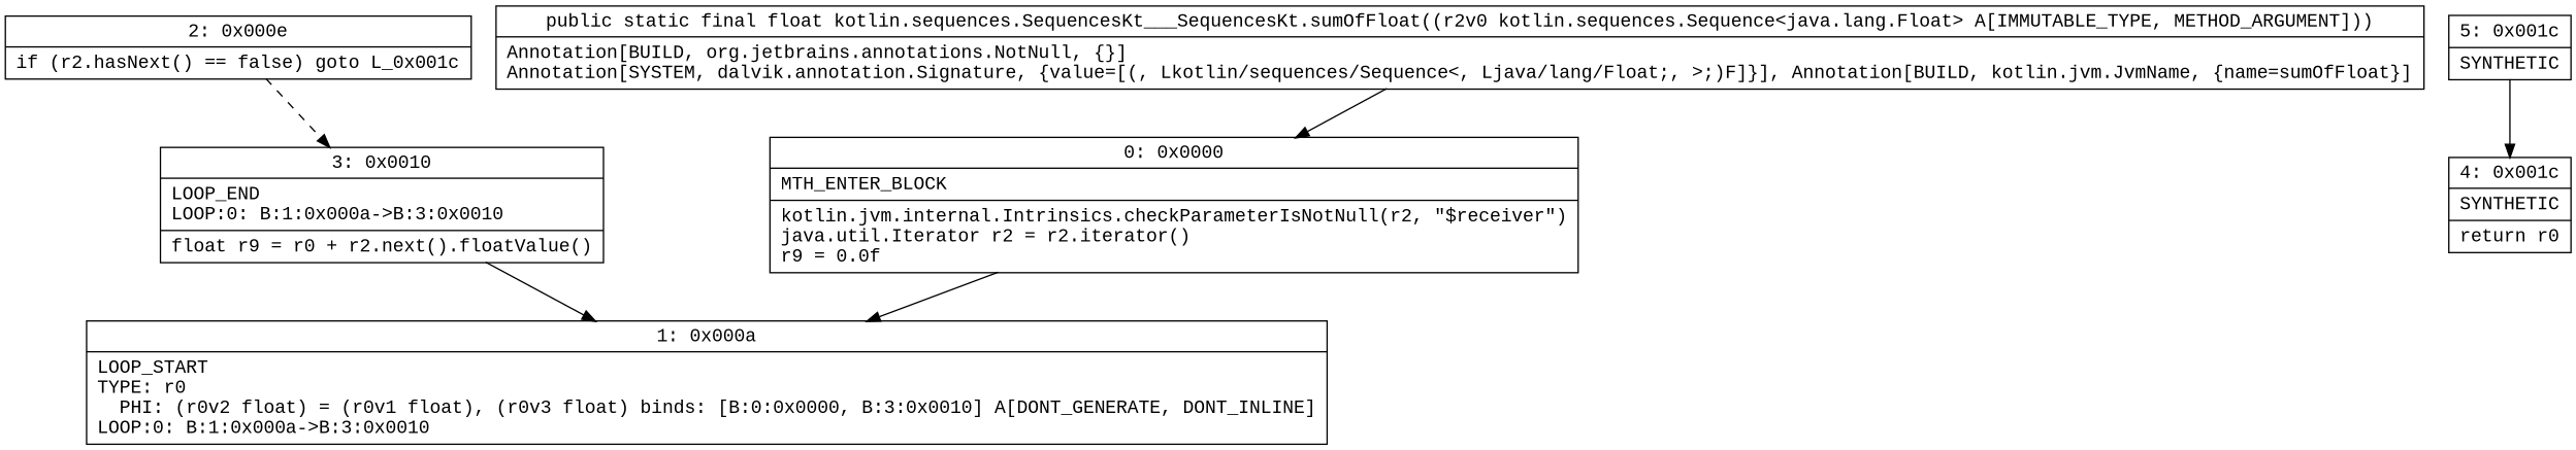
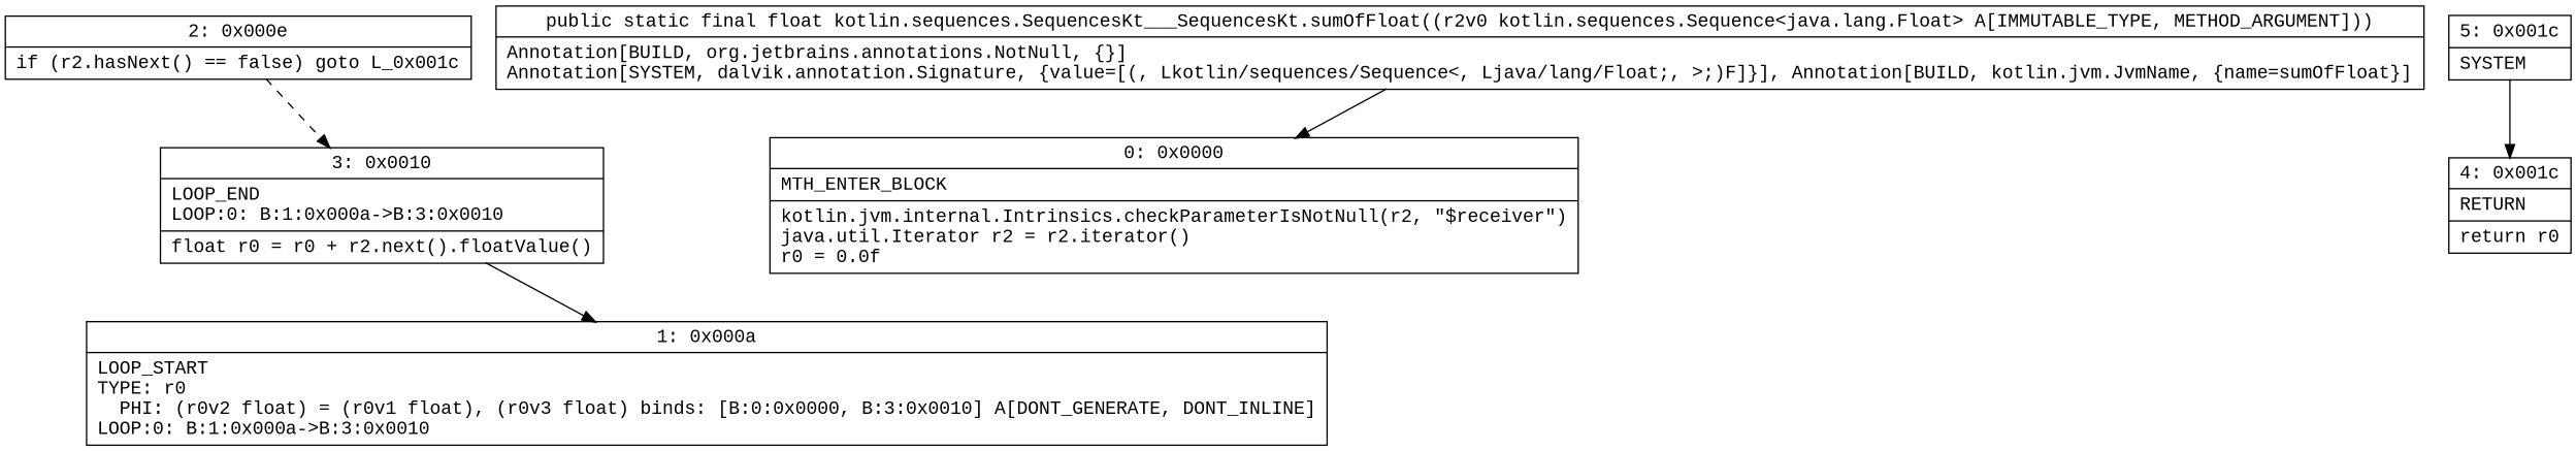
  digraph {
    fontname="Liberation Mono"
    node [fontname="Liberation Mono" shape=record]
    edge [fontname="Liberation Mono"]
-   n1 [label="{0\:\ 0x0000|MTH_ENTER_BLOCK\l|kotlin.jvm.internal.Intrinsics.checkParameterIsNotNull(r2, \"$receiver\")\ljava.util.Iterator r2 = r2.iterator()\lr9 = 0.0f\l}"]
+   n1 [label="{0\:\ 0x0000|MTH_ENTER_BLOCK\l|kotlin.jvm.internal.Intrinsics.checkParameterIsNotNull(r2, \"$receiver\")\ljava.util.Iterator r2 = r2.iterator()\lr0 = 0.0f\l}"]
    n2 [label="{1\:\ 0x000a|LOOP_START\lTYPE: r0 \l  PHI: (r0v2 float) = (r0v1 float), (r0v3 float) binds: [B:0:0x0000, B:3:0x0010] A[DONT_GENERATE, DONT_INLINE]\lLOOP:0: B:1:0x000a\-\>B:3:0x0010\l}"]
    n3 [label="{2\:\ 0x000e|if (r2.hasNext() == false) goto L_0x001c\l}"]
-   n4 [label="{3\:\ 0x0010|LOOP_END\lLOOP:0: B:1:0x000a\-\>B:3:0x0010\l|float r9 = r0 + r2.next().floatValue()\l}"]
-   n5 [label="{5\:\ 0x001c|SYNTHETIC\l}"]
-   n6 [label="{4\:\ 0x001c|SYNTHETIC\l|return r0\l}"]
+   n4 [label="{3\:\ 0x0010|LOOP_END\lLOOP:0: B:1:0x000a\-\>B:3:0x0010\l|float r0 = r0 + r2.next().floatValue()\l}"]
+   n5 [label="{5\:\ 0x001c|SYSTEM\l}"]
+   n6 [label="{4\:\ 0x001c|RETURN\l|return r0\l}"]
    n7 [label="{public static final float kotlin.sequences.SequencesKt___SequencesKt.sumOfFloat((r2v0 kotlin.sequences.Sequence\<java.lang.Float\> A[IMMUTABLE_TYPE, METHOD_ARGUMENT]))  | Annotation[BUILD, org.jetbrains.annotations.NotNull, \{\}]\lAnnotation[SYSTEM, dalvik.annotation.Signature, \{value=[(, Lkotlin\/sequences\/Sequence\<, Ljava\/lang\/Float;, \>;)F]\}], Annotation[BUILD, kotlin.jvm.JvmName, \{name=sumOfFloat\}]\l}"]
-   n1 -> n2
    n3 -> n4 [style=dashed]
    n4 -> n2
    n5 -> n6
    n7 -> n1
  }
